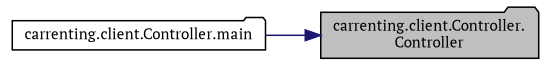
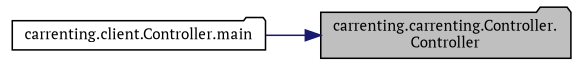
  digraph {
    rankdir=RL
    fontname="PT Serif"
    node [color=black fontname="PT Serif" fontsize=10 shape=folder style=filled]
-   n1 [fillcolor=grey75 fontcolor=black height=0.2 label="carrenting.client.Controller.\lController" width=0.4]
+   n1 [fillcolor=grey75 fontcolor=black height=0.2 label="carrenting.carrenting.Controller.\lController" width=0.4]
    n2 [fillcolor=white height=0.2 label="carrenting.client.Controller.main" width=0.4]
    n1 -> n2 [color=midnightblue dir=back fontname="PT Serif" fontsize=10 labelfontname=Helvetica labelfontsize=10 style=solid]
  }
